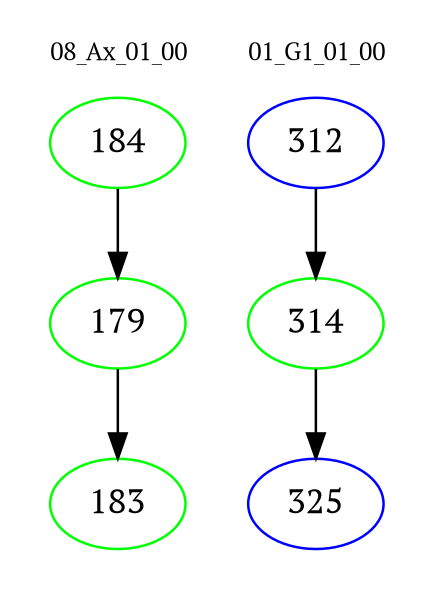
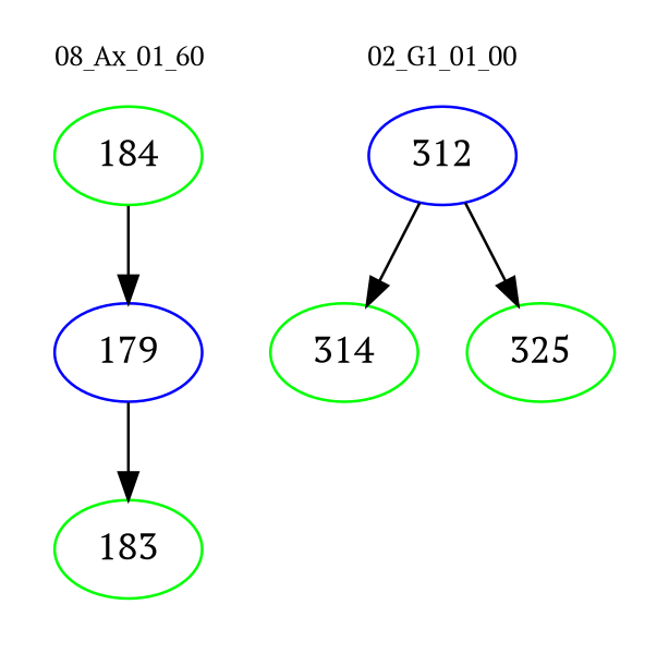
  digraph {
    fontname="PT Serif"
    node [color=green fontname="PT Serif"]
    edge [color=black fontname="PT Serif"]
-   n1 [label=179]
+   n1 [color=blue label=179]
    n2 [label=184]
    n3 [label=183]
    n4 [color=blue label=312]
    n5 [label=314]
-   n6 [color=blue label=325]
+   n6 [label=325]
    subgraph cluster_1 {
      color=white
      fontsize=10
-     label="08_Ax_01_00"
+     label="08_Ax_01_60"
      n1
      n2
      n3
    }
    subgraph cluster_2 {
      color=white
      fontsize=10
-     label="01_G1_01_00"
+     label="02_G1_01_00"
      n4
      n5
      n6
    }
    n1 -> n3
    n2 -> n1
    n4 -> n5
-   n5 -> n6
+   n4 -> n6
  }
